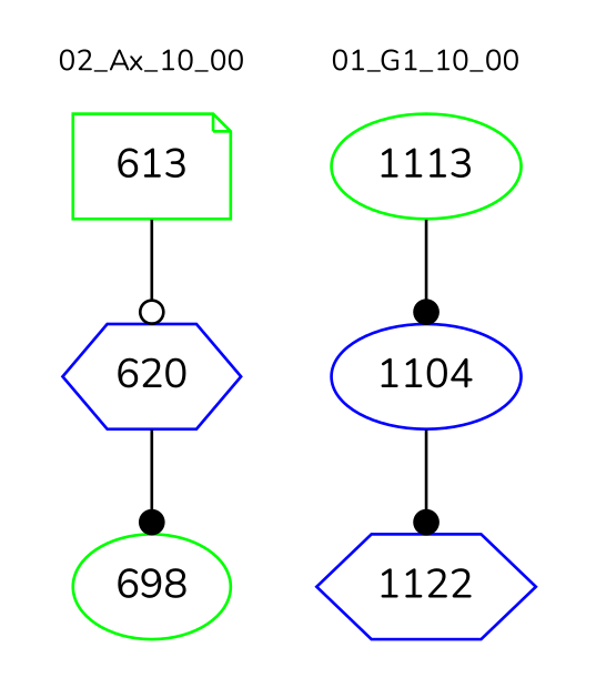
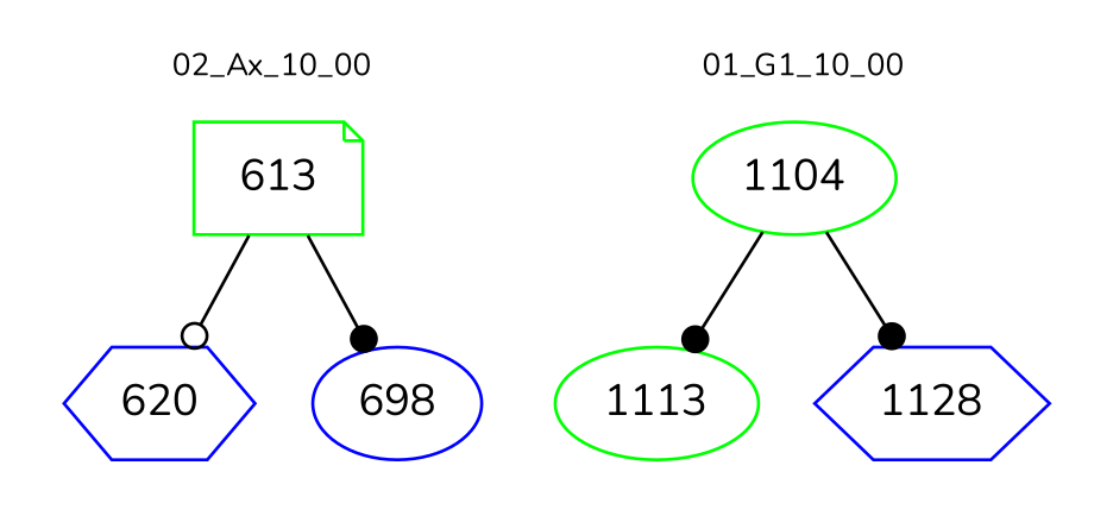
  digraph {
    fontname=Nunito
    node [color=blue fontname=Nunito shape=ellipse]
    edge [arrowhead=dot color=black fontname=Nunito]
    n1 [color=green label=613 shape=note]
    n2 [label=620 shape=hexagon]
-   n3 [color=green label=698]
+   n3 [label=698]
    n4 [color=green label=1113]
-   n5 [label=1104]
-   n6 [label=1122 shape=hexagon]
+   n5 [color=green label=1104]
+   n6 [label=1128 shape=hexagon]
    subgraph cluster_1 {
      color=white
      fontsize=10
      label="02_Ax_10_00"
      n1
      n2
      n3
    }
    subgraph cluster_2 {
      color=white
      fontsize=10
      label="01_G1_10_00"
      n4
      n5
      n6
    }
    n1 -> n2 [arrowhead=odot]
-   n2 -> n3
-   n4 -> n5
+   n1 -> n3
+   n5 -> n4
    n5 -> n6
  }
